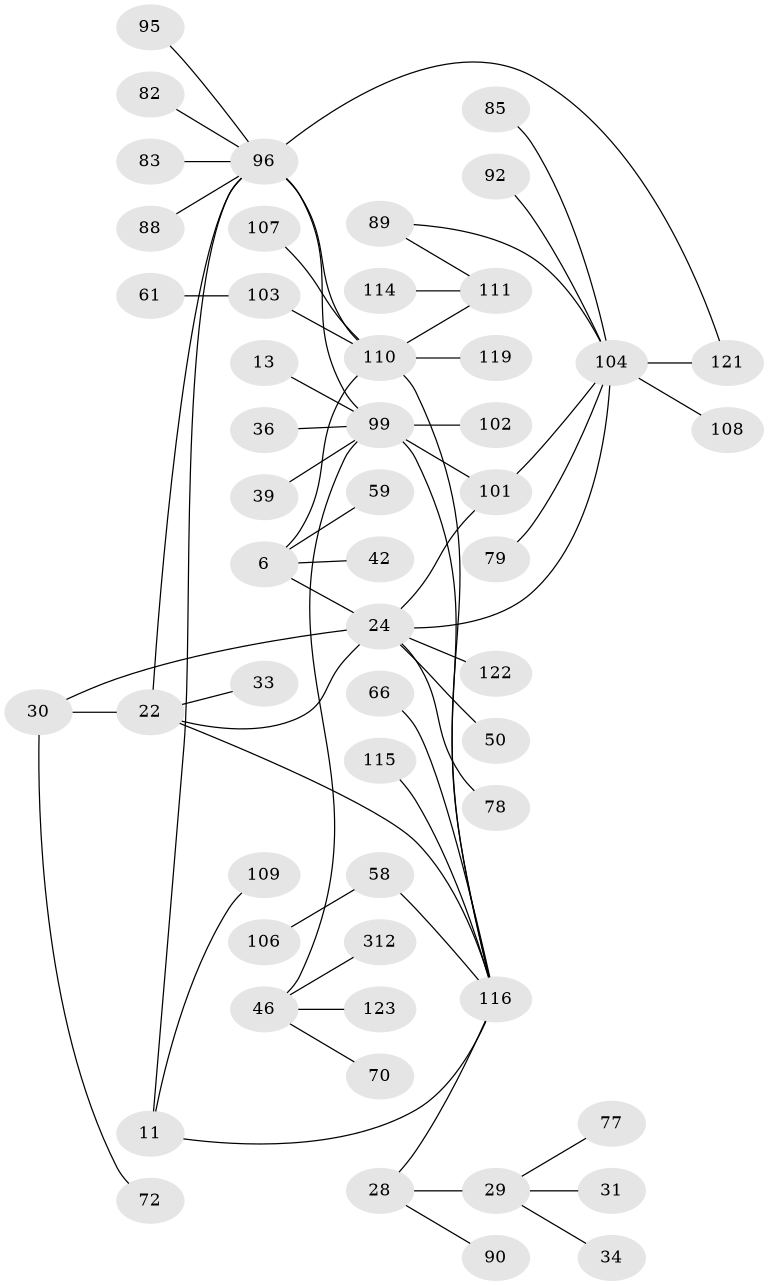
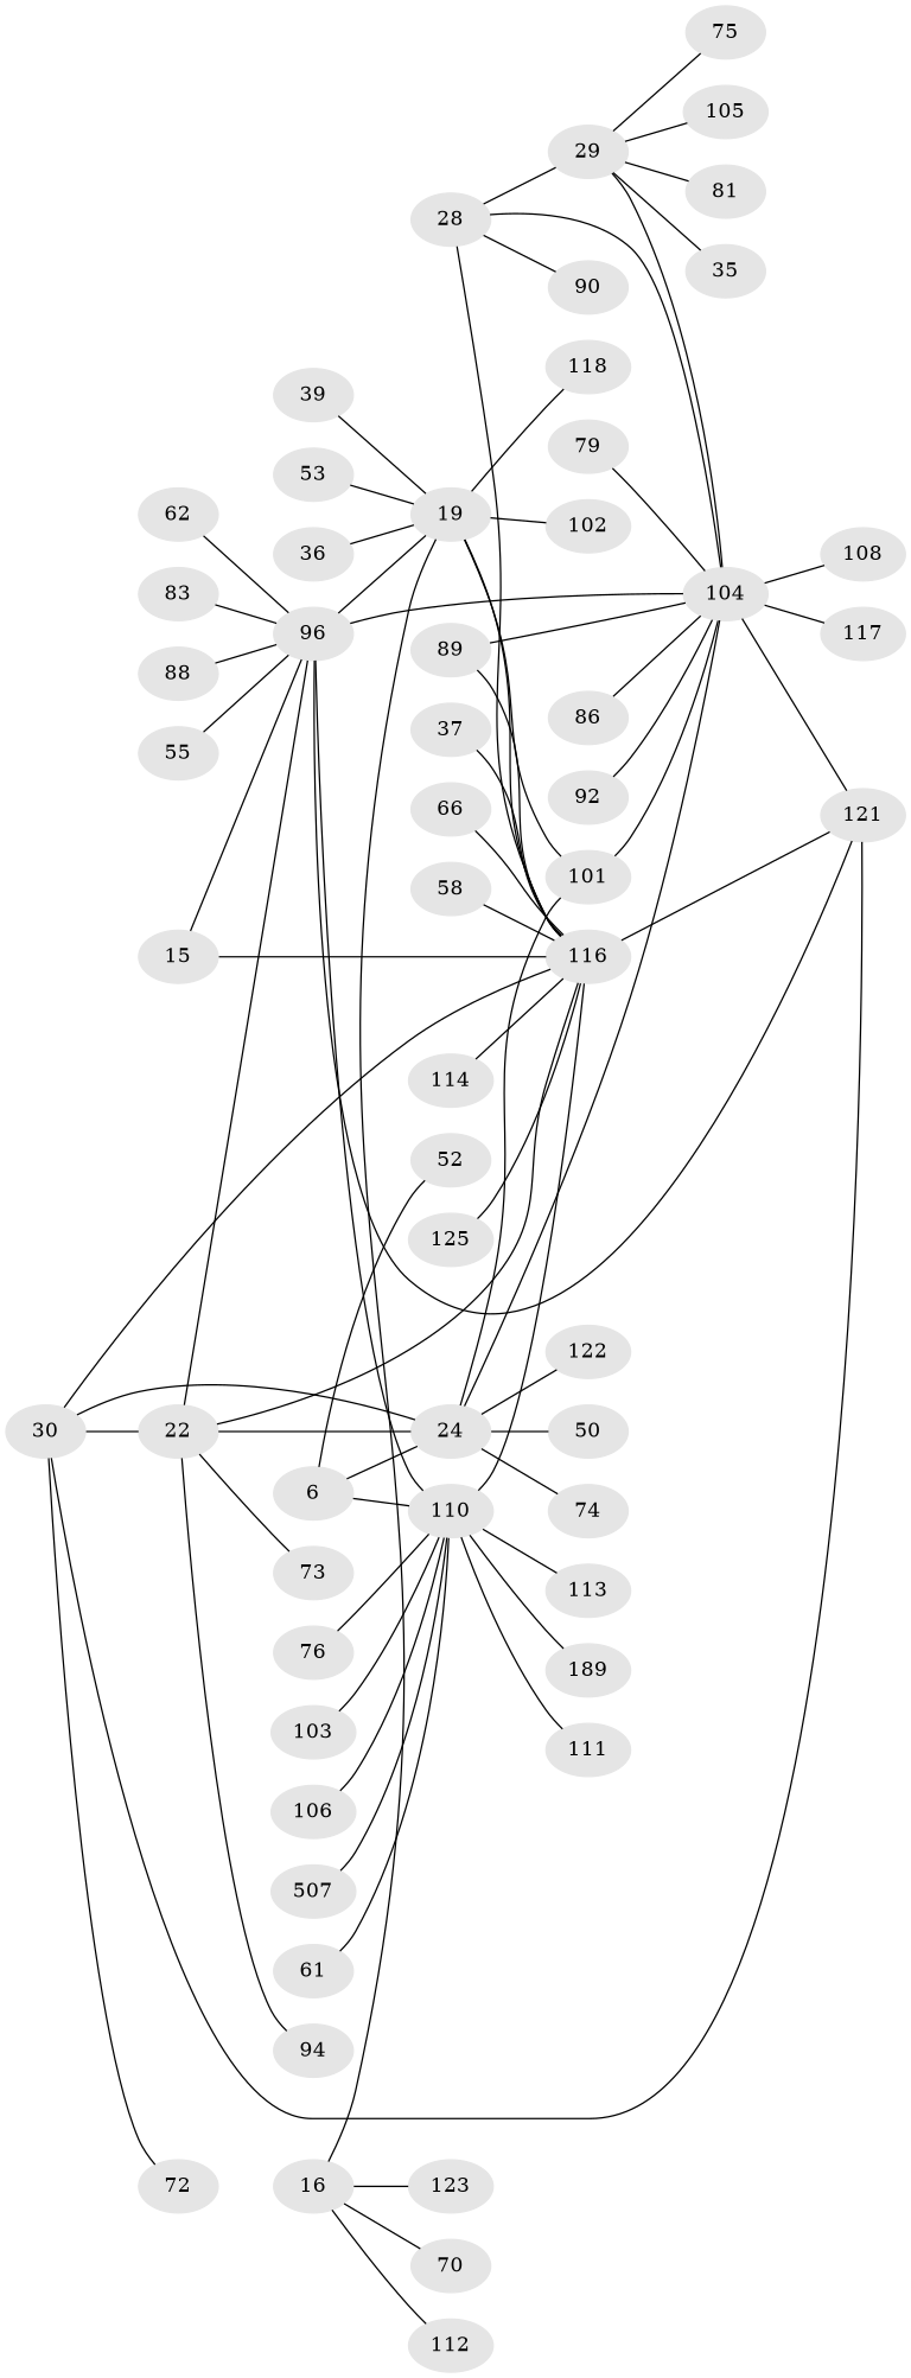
  graph {
    rankdir=LR
    node [color=gray90 style=filled]
    6 [super="+2"]
    24 [super="+23"]
-   52 [label=42]
-   59
+   52
    110 [super="+69+5+4+32+41+48+54+60"]
    50
-   78
+   78 [label=74]
    101 [super="+38+98+93"]
    104 [super="+35+30+47"]
    122
    116 [super="+100"]
    111
-   119
-   11 [super="+9"]
+   113
+   119 [label=189]
+   11 [super="+9" label=15]
    96 [super="+91+77+17+33+49+51+56"]
-   109
-   99 [super="+18"]
+   99 [super="+18" label=19]
    121 [super="+68+66+97"]
-   16 [super="+14" label=46]
+   16 [super="+14"]
    n21 [label=70]
-   112 [label=312]
+   112
    123 [super="+40"]
    102
+   118
    n26 [label=30 super="+19"]
    22 [super="+21"]
    72
-   73 [super="+67+70" label=33]
+   73 [super="+67+70"]
+   94
    108
+   117 [super="+44"]
    28 [super="+25"]
    29 [super="+26"]
    90 [super="+57"]
-   31
-   34
-   75 [label=77]
+   31 [label=81]
+   34 [label=35]
+   75
+   105 [super="+74"]
    36
+   37
    39
    n43 [label=66]
-   53 [label=13]
+   53
    58
    61
+   76
    79
-   82
+   82 [label=62]
    83
-   86 [label=85]
+   86
    88
    89 [super="+81"]
    92
-   95 [super="+85"]
+   95 [super="+85" label=55]
    103
    106 [super="+45"]
-   107
+   107 [label=507]
    114
-   115
+   115 [label=125]
    6 -- 24
    6 -- 52
-   6 -- 59
    6 -- 110 [weight=8]
    24 -- 50
    24 -- 78
    24 -- 101
    24 -- 104
    24 -- 122
    110 -- 116 [weight=2]
    110 -- 111
+   110 -- 113
    110 -- 119
    101 -- 104 [weight=2]
    104 -- 121 [weight=3]
    104 -- 108
+   104 -- 117
+   116 -- 121
    11 -- 116 [weight=8]
    11 -- 96
-   11 -- 109
    96 -- 110
+   96 -- 104
    96 -- 99 [weight=5]
    96 -- 121
    99 -- 101
    99 -- 116 [weight=2]
    99 -- 102
+   99 -- 118
    16 -- 99 [weight=4]
    16 -- n21
    16 -- 112
    16 -- 123
    n26 -- 24 [weight=4]
+   n26 -- 116
+   n26 -- 121
    n26 -- 22 [weight=4]
    n26 -- 72
    22 -- 24 [weight=4]
    22 -- 116 [weight=2]
    22 -- 96 [weight=2]
    22 -- 73
+   22 -- 94
+   28 -- 104 [weight=4]
    28 -- 116
    28 -- 29 [weight=4]
    28 -- 90
+   29 -- 104 [weight=4]
    29 -- 31
    29 -- 34
    29 -- 75
+   29 -- 105
    36 -- 99
+   37 -- 116
    39 -- 99
    n43 -- 116
    53 -- 99
    58 -- 116
-   61 -- 103
+   61 -- 110
+   76 -- 110
    79 -- 104
    82 -- 96
    83 -- 96
    86 -- 104
    88 -- 96
    89 -- 104
-   89 -- 111
+   89 -- 116
    92 -- 104
    95 -- 96
    103 -- 110
-   106 -- 58
+   106 -- 110
    107 -- 110
-   114 -- 111
+   114 -- 116
    115 -- 116
  }
